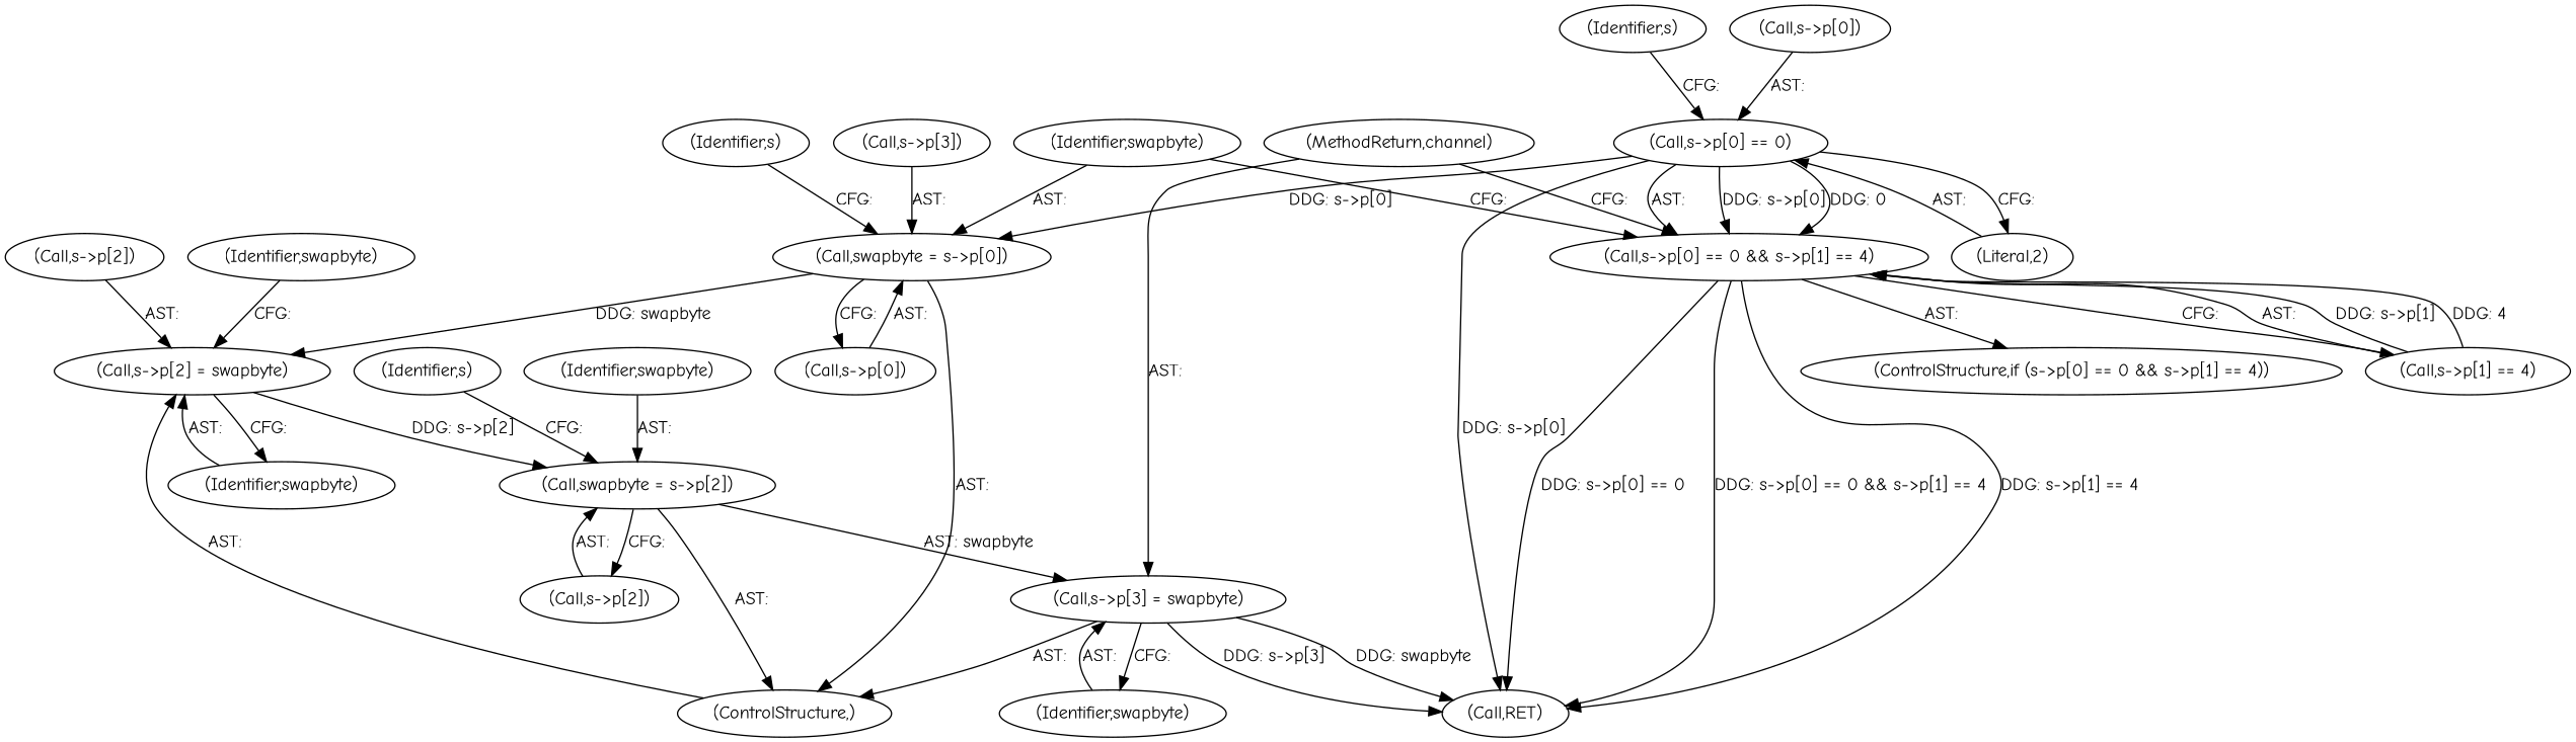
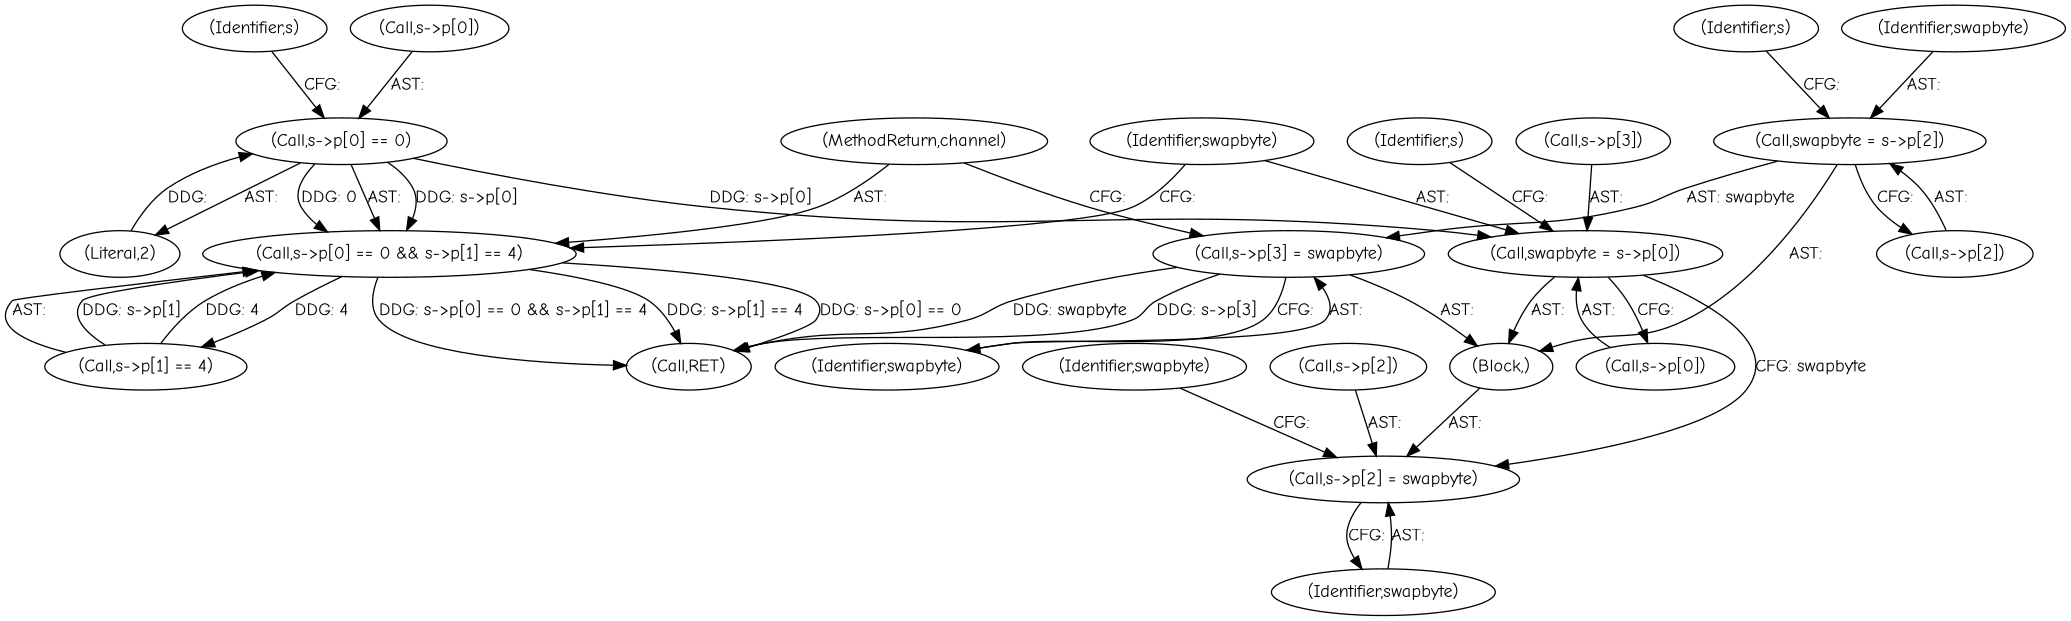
  digraph {
    fontname="Comic Neue"
    node [fontname="Comic Neue"]
    edge [fontname="Comic Neue"]
    n1 [label="(Call,s->p[0] == 0)"]
    n2 [label="(Call,s->p[0] == 0 && s->p[1] == 4)"]
    n3 [label="(Call,swapbyte = s->p[0])"]
    n4 [label="(Literal,2)"]
    n5 [label="(Call,RET)"]
-   n6 [label="(ControlStructure,if (s->p[0] == 0 && s->p[1] == 4))"]
    n7 [label="(Call,s->p[1] == 4)"]
    n8 [label="(Call,s->p[2] = swapbyte)"]
    n9 [label="(Call,s->p[0])"]
-   n10 [label="(ControlStructure,)"]
+   n10 [label="(Block,)"]
    n11 [label="(Call,swapbyte = s->p[2])"]
    n12 [label="(Identifier,swapbyte)"]
    n13 [label="(Call,s->p[3] = swapbyte)"]
    n14 [label="(Call,s->p[2])"]
    n15 [label="(Identifier,swapbyte)"]
    n16 [label="(Identifier,swapbyte)"]
    n17 [label="(Identifier,s)"]
    n18 [label="(Identifier,s)"]
    n19 [label="(Identifier,s)"]
    n20 [label="(Identifier,swapbyte)"]
    n21 [label="(Call,s->p[0])"]
    n22 [label="(MethodReturn,channel)"]
    n23 [label="(Call,s->p[2])"]
    n24 [label="(Identifier,swapbyte)"]
    n25 [label="(Call,s->p[3])"]
    n1 -> n2 [label="AST: "]
    n1 -> n2 [label="DDG: s->p[0]"]
    n1 -> n2 [label="DDG: 0"]
    n1 -> n3 [label="DDG: s->p[0]"]
-   n1 -> n4 [label="CFG: "]
-   n1 -> n5 [label="DDG: s->p[0]"]
+   n1 -> n4 [label="AST: "]
    n2 -> n5 [label="DDG: s->p[0] == 0"]
    n2 -> n5 [label="DDG: s->p[0] == 0 && s->p[1] == 4"]
    n2 -> n5 [label="DDG: s->p[1] == 4"]
-   n2 -> n6 [label="AST: "]
-   n2 -> n7 [label="CFG: "]
-   n3 -> n8 [label="DDG: swapbyte"]
+   n2 -> n7 [label="DDG: 4"]
+   n3 -> n8 [label="CFG: swapbyte"]
    n3 -> n9 [label="CFG: "]
    n3 -> n10 [label="AST: "]
-   n4 -> n1 [label="AST: "]
+   n4 -> n1 [label="DDG: "]
    n7 -> n2 [label="AST: "]
    n7 -> n2 [label="DDG: s->p[1]"]
    n7 -> n2 [label="DDG: 4"]
-   n8 -> n11 [label="DDG: s->p[2]"]
    n8 -> n12 [label="CFG: "]
    n9 -> n3 [label="AST: "]
    n10 -> n8 [label="AST: "]
    n11 -> n10 [label="AST: "]
    n11 -> n13 [label="AST: swapbyte"]
    n11 -> n14 [label="CFG: "]
    n12 -> n8 [label="AST: "]
    n13 -> n5 [label="DDG: s->p[3]"]
    n13 -> n5 [label="DDG: swapbyte"]
    n13 -> n10 [label="AST: "]
    n13 -> n15 [label="CFG: "]
    n14 -> n11 [label="AST: "]
    n15 -> n13 [label="AST: "]
    n16 -> n8 [label="CFG: "]
    n17 -> n3 [label="CFG: "]
    n18 -> n11 [label="CFG: "]
    n19 -> n1 [label="CFG: "]
    n20 -> n11 [label="AST: "]
    n21 -> n1 [label="AST: "]
-   n22 -> n2 [label="CFG: "]
-   n22 -> n13 [label="AST: "]
+   n22 -> n2 [label="AST: "]
+   n22 -> n13 [label="CFG: "]
    n23 -> n8 [label="AST: "]
    n24 -> n2 [label="CFG: "]
    n24 -> n3 [label="AST: "]
    n25 -> n3 [label="AST: "]
  }
